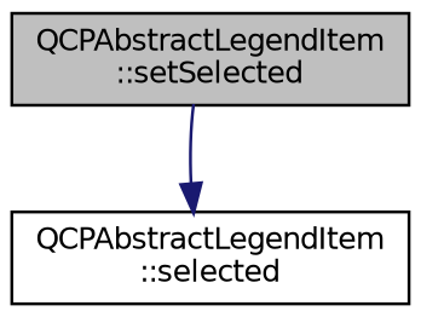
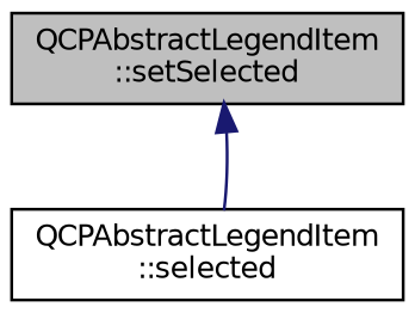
  digraph {
    rankdir=TB
    node [color=black fontname=Helvetica fontsize=10 shape=record style=filled]
    n1 [fillcolor=grey75 fontcolor=black height=0.2 label="QCPAbstractLegendItem\l::setSelected" width=0.4]
    n2 [fillcolor=white height=0.2 label="QCPAbstractLegendItem\l::selected" width=0.4]
-   n1 -> n2 [color=midnightblue fontname=Helvetica fontsize=10 labelfontname=Helvetica labelfontsize=10 style=solid]
+   n2 -> n1 [color=midnightblue fontname=Helvetica fontsize=10 labelfontname=Helvetica labelfontsize=10 style=solid]
  }
